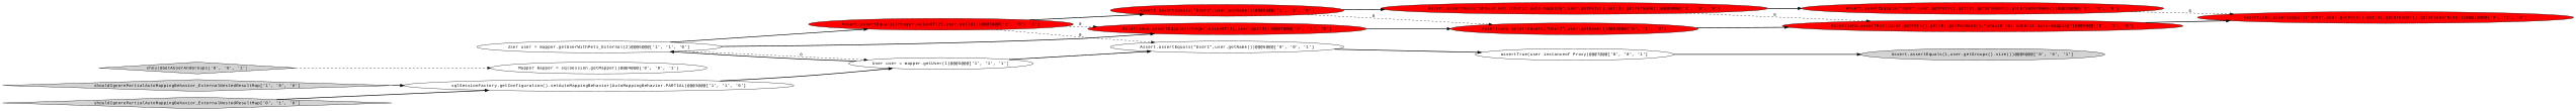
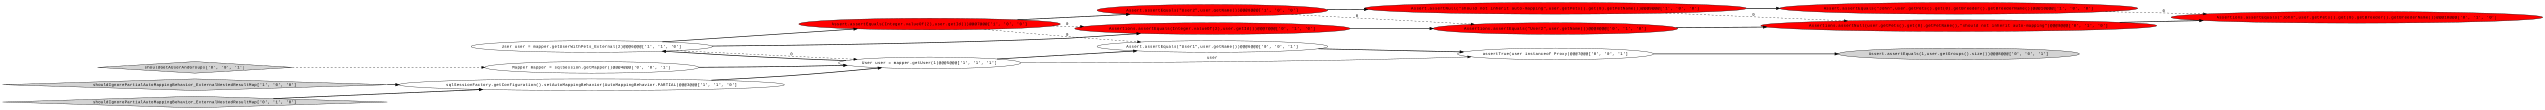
  digraph {
    fontname="Liberation Mono"
    rankdir=LR
    node [fillcolor=red fontname="Liberation Mono" shape=ellipse style=filled]
    edge [fontname="Liberation Mono" style=bold]
    n1 [label="Assert.assertNull(\"should not inherit auto-mapping\",user.getPets().get(0).getPetName())@@@9@@@['1', '0', '0']"]
    n2 [label="Assert.assertEquals(\"John\",user.getPets().get(0).getBreeder().getBreederName())@@@10@@@['1', '0', '0']"]
    n3 [label="Assertions.assertNull(user.getPets().get(0).getPetName(),\"should not inherit auto-mapping\")@@@9@@@['0', '1', '0']"]
    n4 [label="Assertions.assertEquals(\"John\",user.getPets().get(0).getBreeder().getBreederName())@@@10@@@['0', '1', '0']"]
    n5 [label="Assertions.assertEquals(Integer.valueOf(2),user.getId())@@@7@@@['0', '1', '0']"]
    n6 [label="Assertions.assertEquals(\"User2\",user.getName())@@@8@@@['0', '1', '0']"]
    n7 [fillcolor=lightgray label="shouldGetAUserAndGroups['0', '0', '1']" shape=diamond]
    n8 [fillcolor=white label="Mapper mapper = sqlSession.getMapper()@@@4@@@['0', '0', '1']"]
    n9 [fillcolor=white label="User user = mapper.getUser(1)@@@5@@@['1', '1', '1']"]
    n10 [fillcolor=lightgray label="Assert.assertEquals(1,user.getGroups().size())@@@8@@@['0', '0', '1']"]
    n11 [label="Assert.assertEquals(\"User2\",user.getName())@@@8@@@['1', '0', '0']"]
    n12 [fillcolor=lightgray label="shouldIgnorePartialAutoMappingBehavior_ExternalNestedResultMap['0', '1', '0']" shape=diamond]
    n13 [fillcolor=white label="sqlSessionFactory.getConfiguration().setAutoMappingBehavior(AutoMappingBehavior.PARTIAL)@@@3@@@['1', '1', '0']"]
    n14 [fillcolor=white label="User user = mapper.getUserWithPets_External(2)@@@6@@@['1', '1', '0']"]
    n15 [fillcolor=white label="Assert.assertEquals(\"User1\",user.getName())@@@6@@@['0', '0', '1']"]
    n16 [fillcolor=white label="assertTrue(user instanceof Proxy)@@@7@@@['0', '0', '1']"]
    n17 [label="Assert.assertEquals(Integer.valueOf(2),user.getId())@@@7@@@['1', '0', '0']"]
    n18 [fillcolor=lightgray label="shouldIgnorePartialAutoMappingBehavior_ExternalNestedResultMap['1', '0', '0']" shape=diamond]
    n1 -> n2
    n1 -> n3 [label=0 style=dashed]
    n2 -> n4 [label=0 style=dashed]
    n3 -> n4
    n5 -> n6
    n6 -> n3
    n7 -> n8 [style=dashed]
+   n8 -> n9
    n9 -> n14
    n9 -> n15
+   n9 -> n16 [label=user style=solid]
    n11 -> n1
    n11 -> n6 [label=0 style=dashed]
    n12 -> n13
    n13 -> n9
    n14 -> n5
    n14 -> n9 [label=0 style=dashed]
    n14 -> n17
    n15 -> n16
    n16 -> n10
    n17 -> n5 [label=0 style=dashed]
    n17 -> n11
    n17 -> n15 [label=0 style=dashed]
    n18 -> n13
  }
